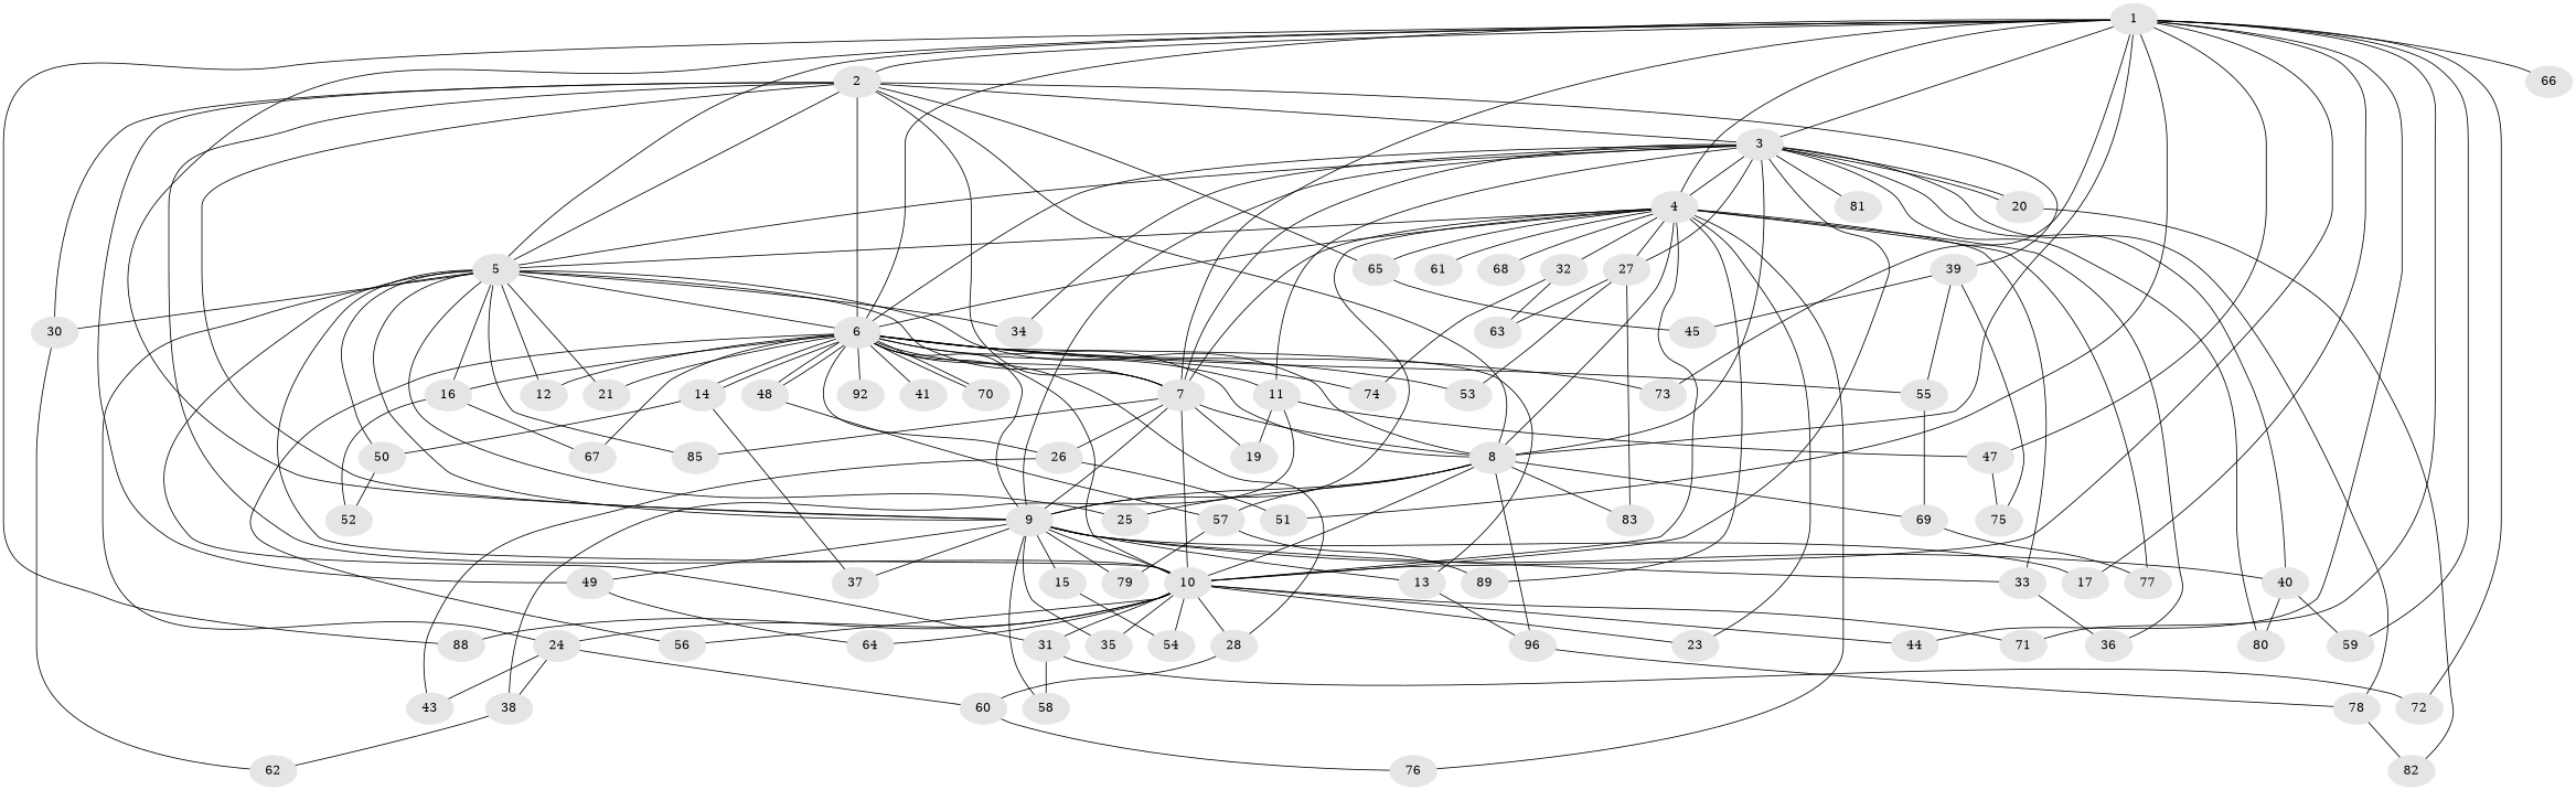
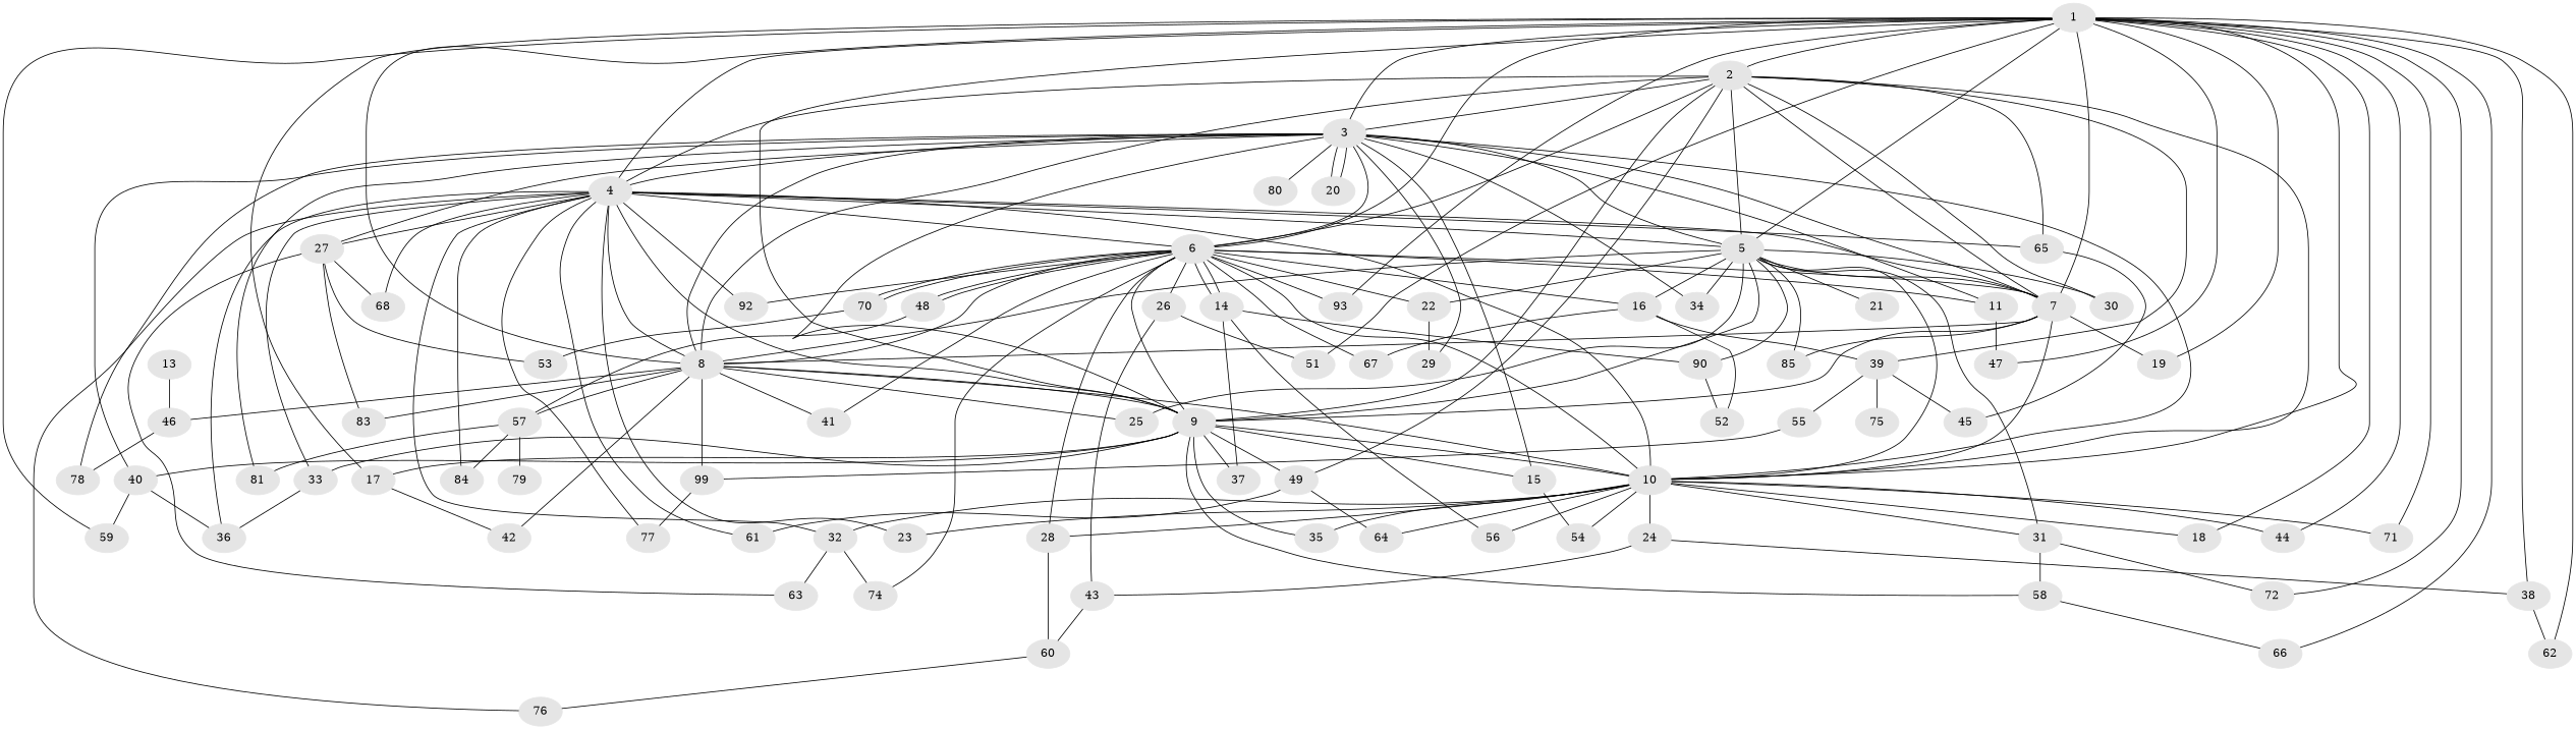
  graph {
    node [color=gray90 style=filled]
    1
    2
    3
    4
    5
    6
    7
    8
    9
    10
    17
-   18 [label=88]
+   18
    19
    38
    44
    47
    51
    59
    62
    66
    71
    72
-   73
+   73 [label=93]
    30
    39
    49
    65
    11
    15
    20
    27
+   29
    34
    40
    78
    80
    81
    n38 [label=92]
    23
    32
    33
    36
    61
    68
    76
    77
-   84 [label=89]
-   12
+   84
+   12 [label=22]
    16
    21
    24
    25
    31
-   50
+   50 [label=90]
    85
    13
    14
    26
    28
    41
    48
    53
    55
    56
    67
    70
    74
    57
-   46 [label=96]
-   69
+   42
+   46
+   69 [label=99]
    83
    35
    37
    58
    79
    54
    64
    75
    45
-   82
    63
    52
    43
    60
    1 -- 2
    1 -- 3
    1 -- 4
    1 -- 5
    1 -- 6
    1 -- 7
    1 -- 8
    1 -- 9
    1 -- 10
    1 -- 17
    1 -- 18
-   11 -- 19
-   11 -- 38
+   1 -- 19
+   1 -- 38
    1 -- 44
    1 -- 47
    1 -- 51
    1 -- 59
-   30 -- 62
+   1 -- 62
    1 -- 66
    1 -- 71
    1 -- 72
    1 -- 73
    2 -- 3
+   2 -- 4
    2 -- 5
    2 -- 6
    2 -- 7
    2 -- 8
    2 -- 9
    2 -- 10
    2 -- 30
    2 -- 39
    2 -- 49
    2 -- 65
    3 -- 4
    3 -- 5
    3 -- 6
    3 -- 7
    3 -- 8
    3 -- 9
    3 -- 10
    3 -- 11
+   3 -- 15
    3 -- 20
    3 -- 20
    3 -- 27
+   3 -- 29
    3 -- 34
    3 -- 40
    3 -- 78
    3 -- 80
    3 -- 81
    4 -- 5
    4 -- 6
    4 -- 7
    4 -- 8
    4 -- 9
    4 -- 10
    4 -- 65
    4 -- 27
+   4 -- n38
    4 -- 23
    4 -- 32
    4 -- 33
    4 -- 36
    4 -- 61
    4 -- 68
    4 -- 76
    4 -- 77
    4 -- 84
-   5 -- 6
    5 -- 7
    5 -- 8
    5 -- 9
    5 -- 10
    5 -- 30
    5 -- 34
    5 -- 12
    5 -- 16
    5 -- 21
-   5 -- 24
    5 -- 25
    5 -- 31
    5 -- 50
    5 -- 85
    6 -- 7
    6 -- 8
    6 -- 9
    6 -- 10
    6 -- 73
    6 -- 11
    6 -- n38
    6 -- 12
    6 -- 16
-   6 -- 21
-   6 -- 13
    6 -- 14
    6 -- 14
    6 -- 26
    6 -- 28
    6 -- 41
    6 -- 48
    6 -- 48
-   6 -- 53
-   6 -- 55
-   6 -- 56
+   70 -- 53
+   14 -- 56
    6 -- 67
    6 -- 70
    6 -- 70
    6 -- 74
    7 -- 8
    7 -- 9
    7 -- 10
    7 -- 19
    7 -- 85
-   7 -- 26
    8 -- 9
    8 -- 10
    8 -- 25
+   8 -- 41
    8 -- 57
+   8 -- 42
    8 -- 46
    8 -- 69
    8 -- 83
    9 -- 10
    9 -- 17
    9 -- 49
    9 -- 15
    9 -- 40
    9 -- 33
-   9 -- 13
    9 -- 35
    9 -- 37
    9 -- 58
-   9 -- 79
    10 -- 18
    10 -- 44
    10 -- 71
    10 -- 23
+   10 -- 32
    10 -- 24
    10 -- 31
    10 -- 28
    10 -- 56
    10 -- 35
    10 -- 54
    10 -- 64
+   17 -- 42
    38 -- 62
-   47 -- 75
    39 -- 55
    39 -- 75
    39 -- 45
+   49 -- 61
    49 -- 64
    65 -- 45
    11 -- 47
    15 -- 54
-   20 -- 82
+   27 -- 68
    27 -- 53
    27 -- 83
    27 -- 63
    40 -- 59
-   40 -- 80
-   78 -- 82
+   40 -- 36
    32 -- 74
    32 -- 63
    33 -- 36
+   12 -- 29
+   16 -- 39
    16 -- 67
    16 -- 52
    24 -- 38
    24 -- 43
    31 -- 72
    31 -- 58
    50 -- 52
    13 -- 46
    14 -- 50
    14 -- 37
    26 -- 51
    26 -- 43
    28 -- 60
    48 -- 57
    55 -- 69
+   57 -- 81
    57 -- 84
    57 -- 79
    46 -- 78
    69 -- 77
-   24 -- 60
+   58 -- 66
+   43 -- 60
    60 -- 76
  }
